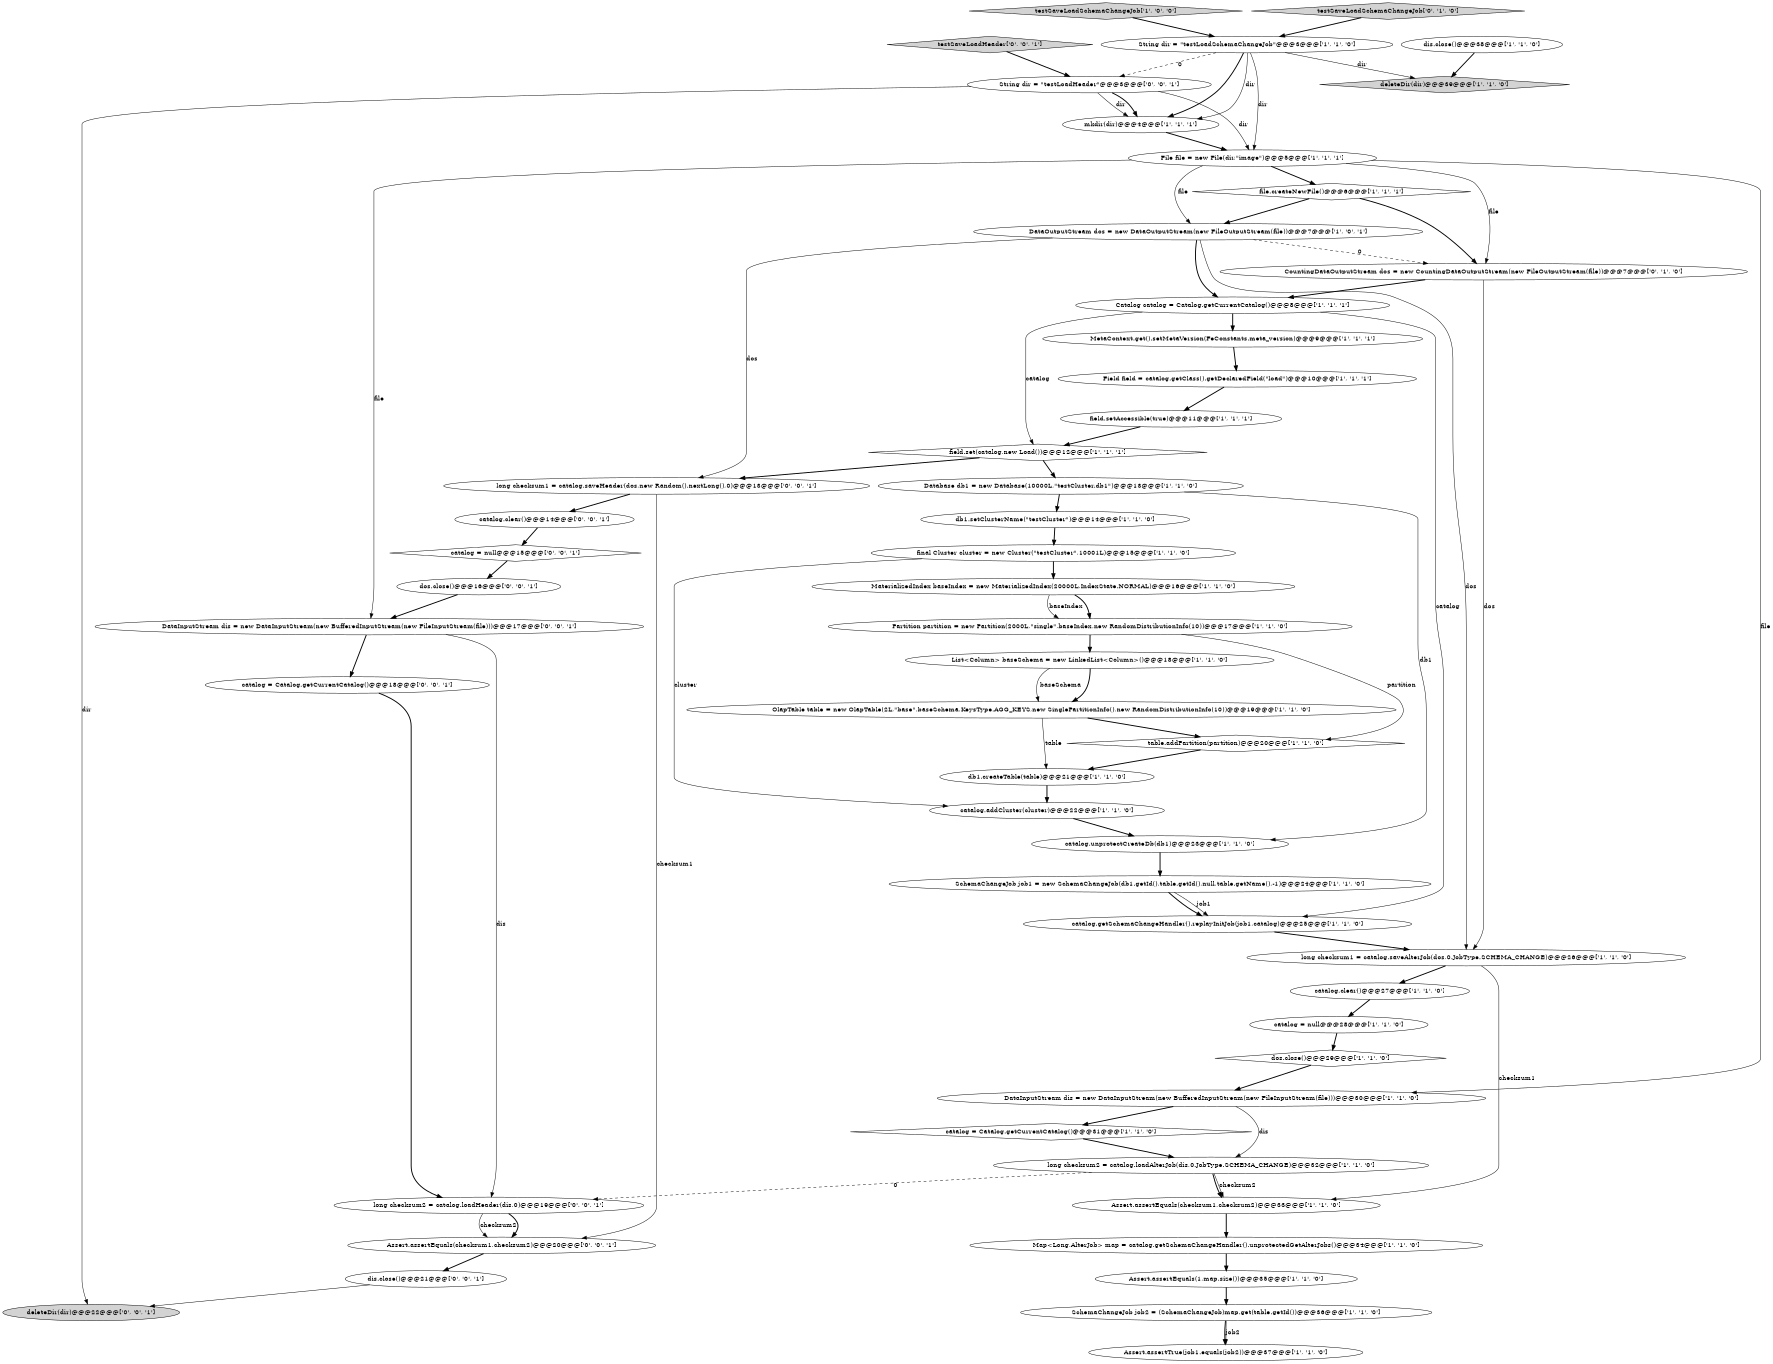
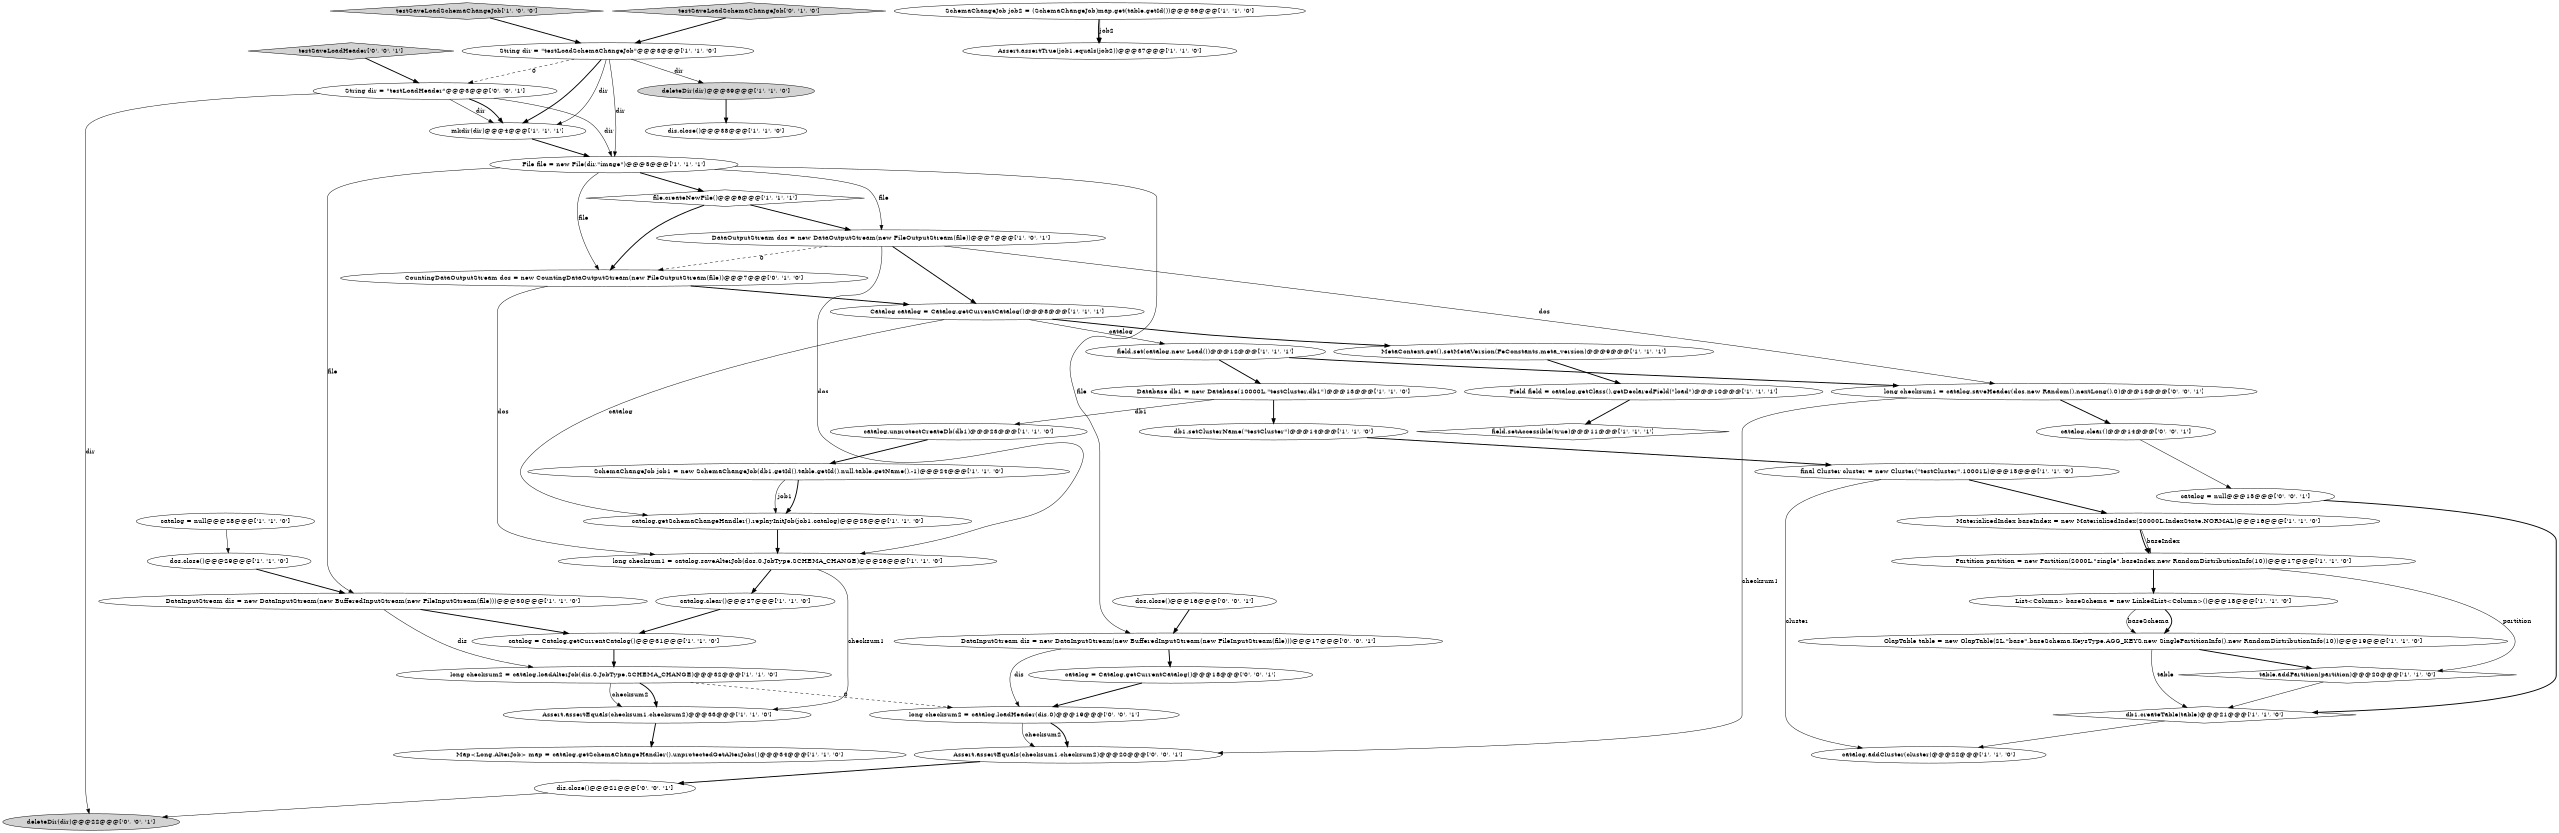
  digraph {
    node [fillcolor=white shape=ellipse style=filled]
    edge [style=bold]
    n1 [label="catalog.addCluster(cluster)@@@22@@@['1', '1', '0']"]
    n2 [label="catalog.unprotectCreateDb(db1)@@@23@@@['1', '1', '0']"]
    n3 [label="SchemaChangeJob job1 = new SchemaChangeJob(db1.getId(),table.getId(),null,table.getName(),-1)@@@24@@@['1', '1', '0']"]
    n4 [label="DataInputStream dis = new DataInputStream(new BufferedInputStream(new FileInputStream(file)))@@@17@@@['0', '0', '1']"]
    n5 [label="long checksum2 = catalog.loadHeader(dis,0)@@@19@@@['0', '0', '1']"]
    n6 [label="catalog = Catalog.getCurrentCatalog()@@@18@@@['0', '0', '1']"]
    n7 [label="Assert.assertEquals(checksum1,checksum2)@@@20@@@['0', '0', '1']"]
-   n8 [label="field.set(catalog,new Load())@@@12@@@['1', '1', '1']" shape=diamond]
+   n8 [label="field.set(catalog,new Load())@@@12@@@['1', '1', '1']"]
    n9 [label="Database db1 = new Database(10000L,\"testCluster.db1\")@@@13@@@['1', '1', '0']"]
    n10 [label="long checksum1 = catalog.saveHeader(dos,new Random().nextLong(),0)@@@13@@@['0', '0', '1']"]
    n11 [label="db1.setClusterName(\"testCluster\")@@@14@@@['1', '1', '0']"]
    n12 [label="catalog.clear()@@@14@@@['0', '0', '1']"]
    n13 [label="Map<Long,AlterJob> map = catalog.getSchemaChangeHandler().unprotectedGetAlterJobs()@@@34@@@['1', '1', '0']"]
-   n14 [label="Assert.assertEquals(1,map.size())@@@35@@@['1', '1', '0']"]
    n15 [label="SchemaChangeJob job2 = (SchemaChangeJob)map.get(table.getId())@@@36@@@['1', '1', '0']"]
    n16 [label="catalog.getSchemaChangeHandler().replayInitJob(job1,catalog)@@@25@@@['1', '1', '0']"]
    n17 [label="MetaContext.get().setMetaVersion(FeConstants.meta_version)@@@9@@@['1', '1', '1']"]
    n18 [label="Field field = catalog.getClass().getDeclaredField(\"load\")@@@10@@@['1', '1', '1']"]
-   n19 [label="field.setAccessible(true)@@@11@@@['1', '1', '1']"]
-   n20 [label="db1.createTable(table)@@@21@@@['1', '1', '0']"]
+   n19 [label="field.setAccessible(true)@@@11@@@['1', '1', '1']" shape=diamond]
+   n20 [label="db1.createTable(table)@@@21@@@['1', '1', '0']" shape=diamond]
    n21 [label="final Cluster cluster = new Cluster(\"testCluster\",10001L)@@@15@@@['1', '1', '0']"]
    n22 [label="MaterializedIndex baseIndex = new MaterializedIndex(20000L,IndexState.NORMAL)@@@16@@@['1', '1', '0']"]
    n23 [label="Partition partition = new Partition(2000L,\"single\",baseIndex,new RandomDistributionInfo(10))@@@17@@@['1', '1', '0']"]
    n24 [label="file.createNewFile()@@@6@@@['1', '1', '1']" shape=diamond]
    n25 [label="CountingDataOutputStream dos = new CountingDataOutputStream(new FileOutputStream(file))@@@7@@@['0', '1', '0']"]
    n26 [label="DataOutputStream dos = new DataOutputStream(new FileOutputStream(file))@@@7@@@['1', '0', '1']"]
    n27 [label="long checksum1 = catalog.saveAlterJob(dos,0,JobType.SCHEMA_CHANGE)@@@26@@@['1', '1', '0']"]
    n28 [label="Catalog catalog = Catalog.getCurrentCatalog()@@@8@@@['1', '1', '1']"]
    n29 [label="Assert.assertTrue(job1.equals(job2))@@@37@@@['1', '1', '0']"]
    n30 [label="catalog.clear()@@@27@@@['1', '1', '0']"]
    n31 [label="catalog = null@@@28@@@['1', '1', '0']"]
-   n32 [label="dos.close()@@@29@@@['1', '1', '0']" shape=diamond]
+   n32 [label="dos.close()@@@29@@@['1', '1', '0']"]
    n33 [label="List<Column> baseSchema = new LinkedList<Column>()@@@18@@@['1', '1', '0']"]
    n34 [label="OlapTable table = new OlapTable(2L,\"base\",baseSchema,KeysType.AGG_KEYS,new SinglePartitionInfo(),new RandomDistributionInfo(10))@@@19@@@['1', '1', '0']"]
    n35 [label="table.addPartition(partition)@@@20@@@['1', '1', '0']" shape=diamond]
    n36 [fillcolor=lightgray label="deleteDir(dir)@@@22@@@['0', '0', '1']"]
    n37 [label="Assert.assertEquals(checksum1,checksum2)@@@33@@@['1', '1', '0']"]
    n38 [label="dis.close()@@@21@@@['0', '0', '1']"]
-   n39 [fillcolor=lightgray label="deleteDir(dir)@@@39@@@['1', '1', '0']" shape=diamond]
+   n39 [fillcolor=lightgray label="deleteDir(dir)@@@39@@@['1', '1', '0']"]
    n40 [fillcolor=lightgray label="testSaveLoadSchemaChangeJob['1', '0', '0']" shape=diamond]
    n41 [label="String dir = \"testLoadSchemaChangeJob\"@@@3@@@['1', '1', '0']"]
    n42 [label="String dir = \"testLoadHeader\"@@@3@@@['0', '0', '1']"]
    n43 [label="mkdir(dir)@@@4@@@['1', '1', '1']"]
    n44 [label="File file = new File(dir,\"image\")@@@5@@@['1', '1', '1']"]
    n45 [label="dis.close()@@@38@@@['1', '1', '0']"]
    n46 [label="DataInputStream dis = new DataInputStream(new BufferedInputStream(new FileInputStream(file)))@@@30@@@['1', '1', '0']"]
    n47 [label="long checksum2 = catalog.loadAlterJob(dis,0,JobType.SCHEMA_CHANGE)@@@32@@@['1', '1', '0']"]
-   n48 [label="catalog = Catalog.getCurrentCatalog()@@@31@@@['1', '1', '0']" shape=diamond]
-   n49 [label="catalog = null@@@15@@@['0', '0', '1']" shape=diamond]
+   n48 [label="catalog = Catalog.getCurrentCatalog()@@@31@@@['1', '1', '0']"]
+   n49 [label="catalog = null@@@15@@@['0', '0', '1']"]
    n50 [fillcolor=lightgray label="testSaveLoadHeader['0', '0', '1']" shape=diamond]
    n51 [label="dos.close()@@@16@@@['0', '0', '1']"]
    n52 [fillcolor=lightgray label="testSaveLoadSchemaChangeJob['0', '1', '0']" shape=diamond]
-   n1 -> n2
    n2 -> n3
    n3 -> n16 [label=job1 style=solid]
    n3 -> n16
    n4 -> n5 [label=dis style=solid]
    n4 -> n6
    n5 -> n7 [label=checksum2 style=solid]
    n5 -> n7
    n6 -> n5
    n7 -> n38
    n8 -> n9
    n8 -> n10
    n9 -> n2 [label=db1 style=solid]
    n9 -> n11
    n10 -> n7 [label=checksum1 style=solid]
    n10 -> n12
    n11 -> n21
-   n12 -> n49
-   n13 -> n14
-   n14 -> n15
+   n12 -> n49 [style=solid]
    n15 -> n29
    n15 -> n29 [label=job2 style=solid]
    n16 -> n27
    n17 -> n18
    n18 -> n19
-   n19 -> n8
-   n20 -> n1
+   n20 -> n1 [style=solid]
    n21 -> n1 [label=cluster style=solid]
    n21 -> n22
    n22 -> n23
    n22 -> n23 [label=baseIndex style=solid]
    n23 -> n33
    n23 -> n35 [label=partition style=solid]
    n24 -> n25
    n24 -> n26
    n25 -> n27 [label=dos style=solid]
    n25 -> n28
    n26 -> n10 [label=dos style=solid]
    n26 -> n25 [label=0 style=dashed]
    n26 -> n27 [label=dos style=solid]
    n26 -> n28
    n27 -> n30
    n27 -> n37 [label=checksum1 style=solid]
    n28 -> n8 [label=catalog style=solid]
    n28 -> n16 [label=catalog style=solid]
    n28 -> n17
-   n30 -> n31
-   n31 -> n32
+   n30 -> n48
+   n31 -> n32 [style=solid]
    n32 -> n46
    n33 -> n34
    n33 -> n34 [label=baseSchema style=solid]
    n34 -> n20 [label=table style=solid]
    n34 -> n35
-   n35 -> n20
+   n35 -> n20 [style=solid]
    n37 -> n13
    n38 -> n36 [style=solid]
    n40 -> n41
    n41 -> n39 [label=dir style=solid]
    n41 -> n42 [label=0 style=dashed]
    n41 -> n43 [label=dir style=solid]
    n41 -> n43
    n41 -> n44 [label=dir style=solid]
    n42 -> n36 [label=dir style=solid]
    n42 -> n43 [label=dir style=solid]
    n42 -> n43
    n42 -> n44 [label=dir style=solid]
    n43 -> n44
    n44 -> n4 [label=file style=solid]
    n44 -> n24
    n44 -> n25 [label=file style=solid]
    n44 -> n26 [label=file style=solid]
    n44 -> n46 [label=file style=solid]
-   n45 -> n39
+   n39 -> n45
    n46 -> n47 [label=dis style=solid]
    n46 -> n48
    n47 -> n5 [label=0 style=dashed]
    n47 -> n37
    n47 -> n37 [label=checksum2 style=solid]
    n48 -> n47
-   n49 -> n51
+   n49 -> n20
    n50 -> n42
    n51 -> n4
    n52 -> n41
  }
